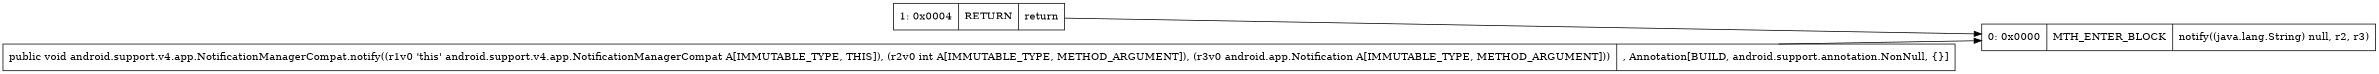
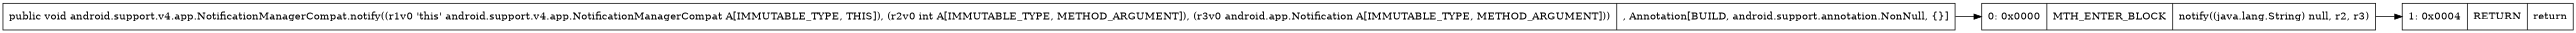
  digraph {
    rankdir=LR
    node [shape=record]
    n1 [label="{0\:\ 0x0000|MTH_ENTER_BLOCK\l|notify((java.lang.String) null, r2, r3)\l}"]
    n2 [label="{1\:\ 0x0004|RETURN\l|return\l}"]
    n3 [label="{public void android.support.v4.app.NotificationManagerCompat.notify((r1v0 'this' android.support.v4.app.NotificationManagerCompat A[IMMUTABLE_TYPE, THIS]), (r2v0 int A[IMMUTABLE_TYPE, METHOD_ARGUMENT]), (r3v0 android.app.Notification A[IMMUTABLE_TYPE, METHOD_ARGUMENT]))  | , Annotation[BUILD, android.support.annotation.NonNull, \{\}]\l}"]
-   n2 -> n1
+   n1 -> n2
    n3 -> n1
  }
